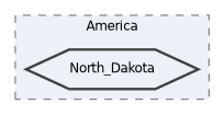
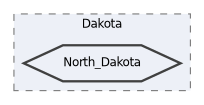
  digraph {
    compound=true
    n1 [color=grey25 fillcolor="#edf0f7" fontname=Helvetica fontsize=10 height=0.2 label=North_Dakota shape=hexagon style="filled,bold" width=0.4]
    subgraph cluster_1 {
      bgcolor="#edf0f7"
      fontname=Helvetica
      fontsize=10
-     label=America
+     label=Dakota
      pencolor=grey50
      style="filled,dashed"
      n1
    }
  }
